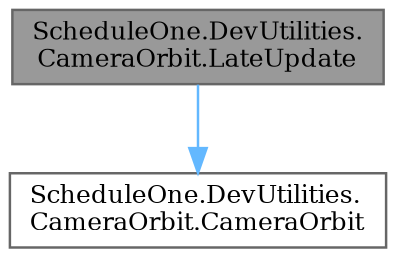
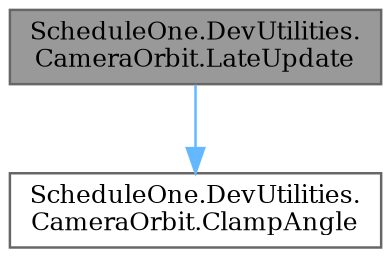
  digraph {
    rankdir=TB
    fontname="DejaVu Serif"
    node [fontname="DejaVu Serif" fontsize=10 shape=box style=filled]
    n1 [color=gray40 fillcolor=grey60 fontcolor=black height=0.2 label="ScheduleOne.DevUtilities.\lCameraOrbit.LateUpdate" width=0.4]
-   n2 [color=grey40 fillcolor=white height=0.2 label="ScheduleOne.DevUtilities.\lCameraOrbit.CameraOrbit" width=0.4]
+   n2 [color=grey40 fillcolor=white height=0.2 label="ScheduleOne.DevUtilities.\lCameraOrbit.ClampAngle" width=0.4]
    n1 -> n2 [color=steelblue1 fontname="DejaVu Serif" fontsize=10 labelfontname=Helvetica labelfontsize=10 style=solid]
  }
